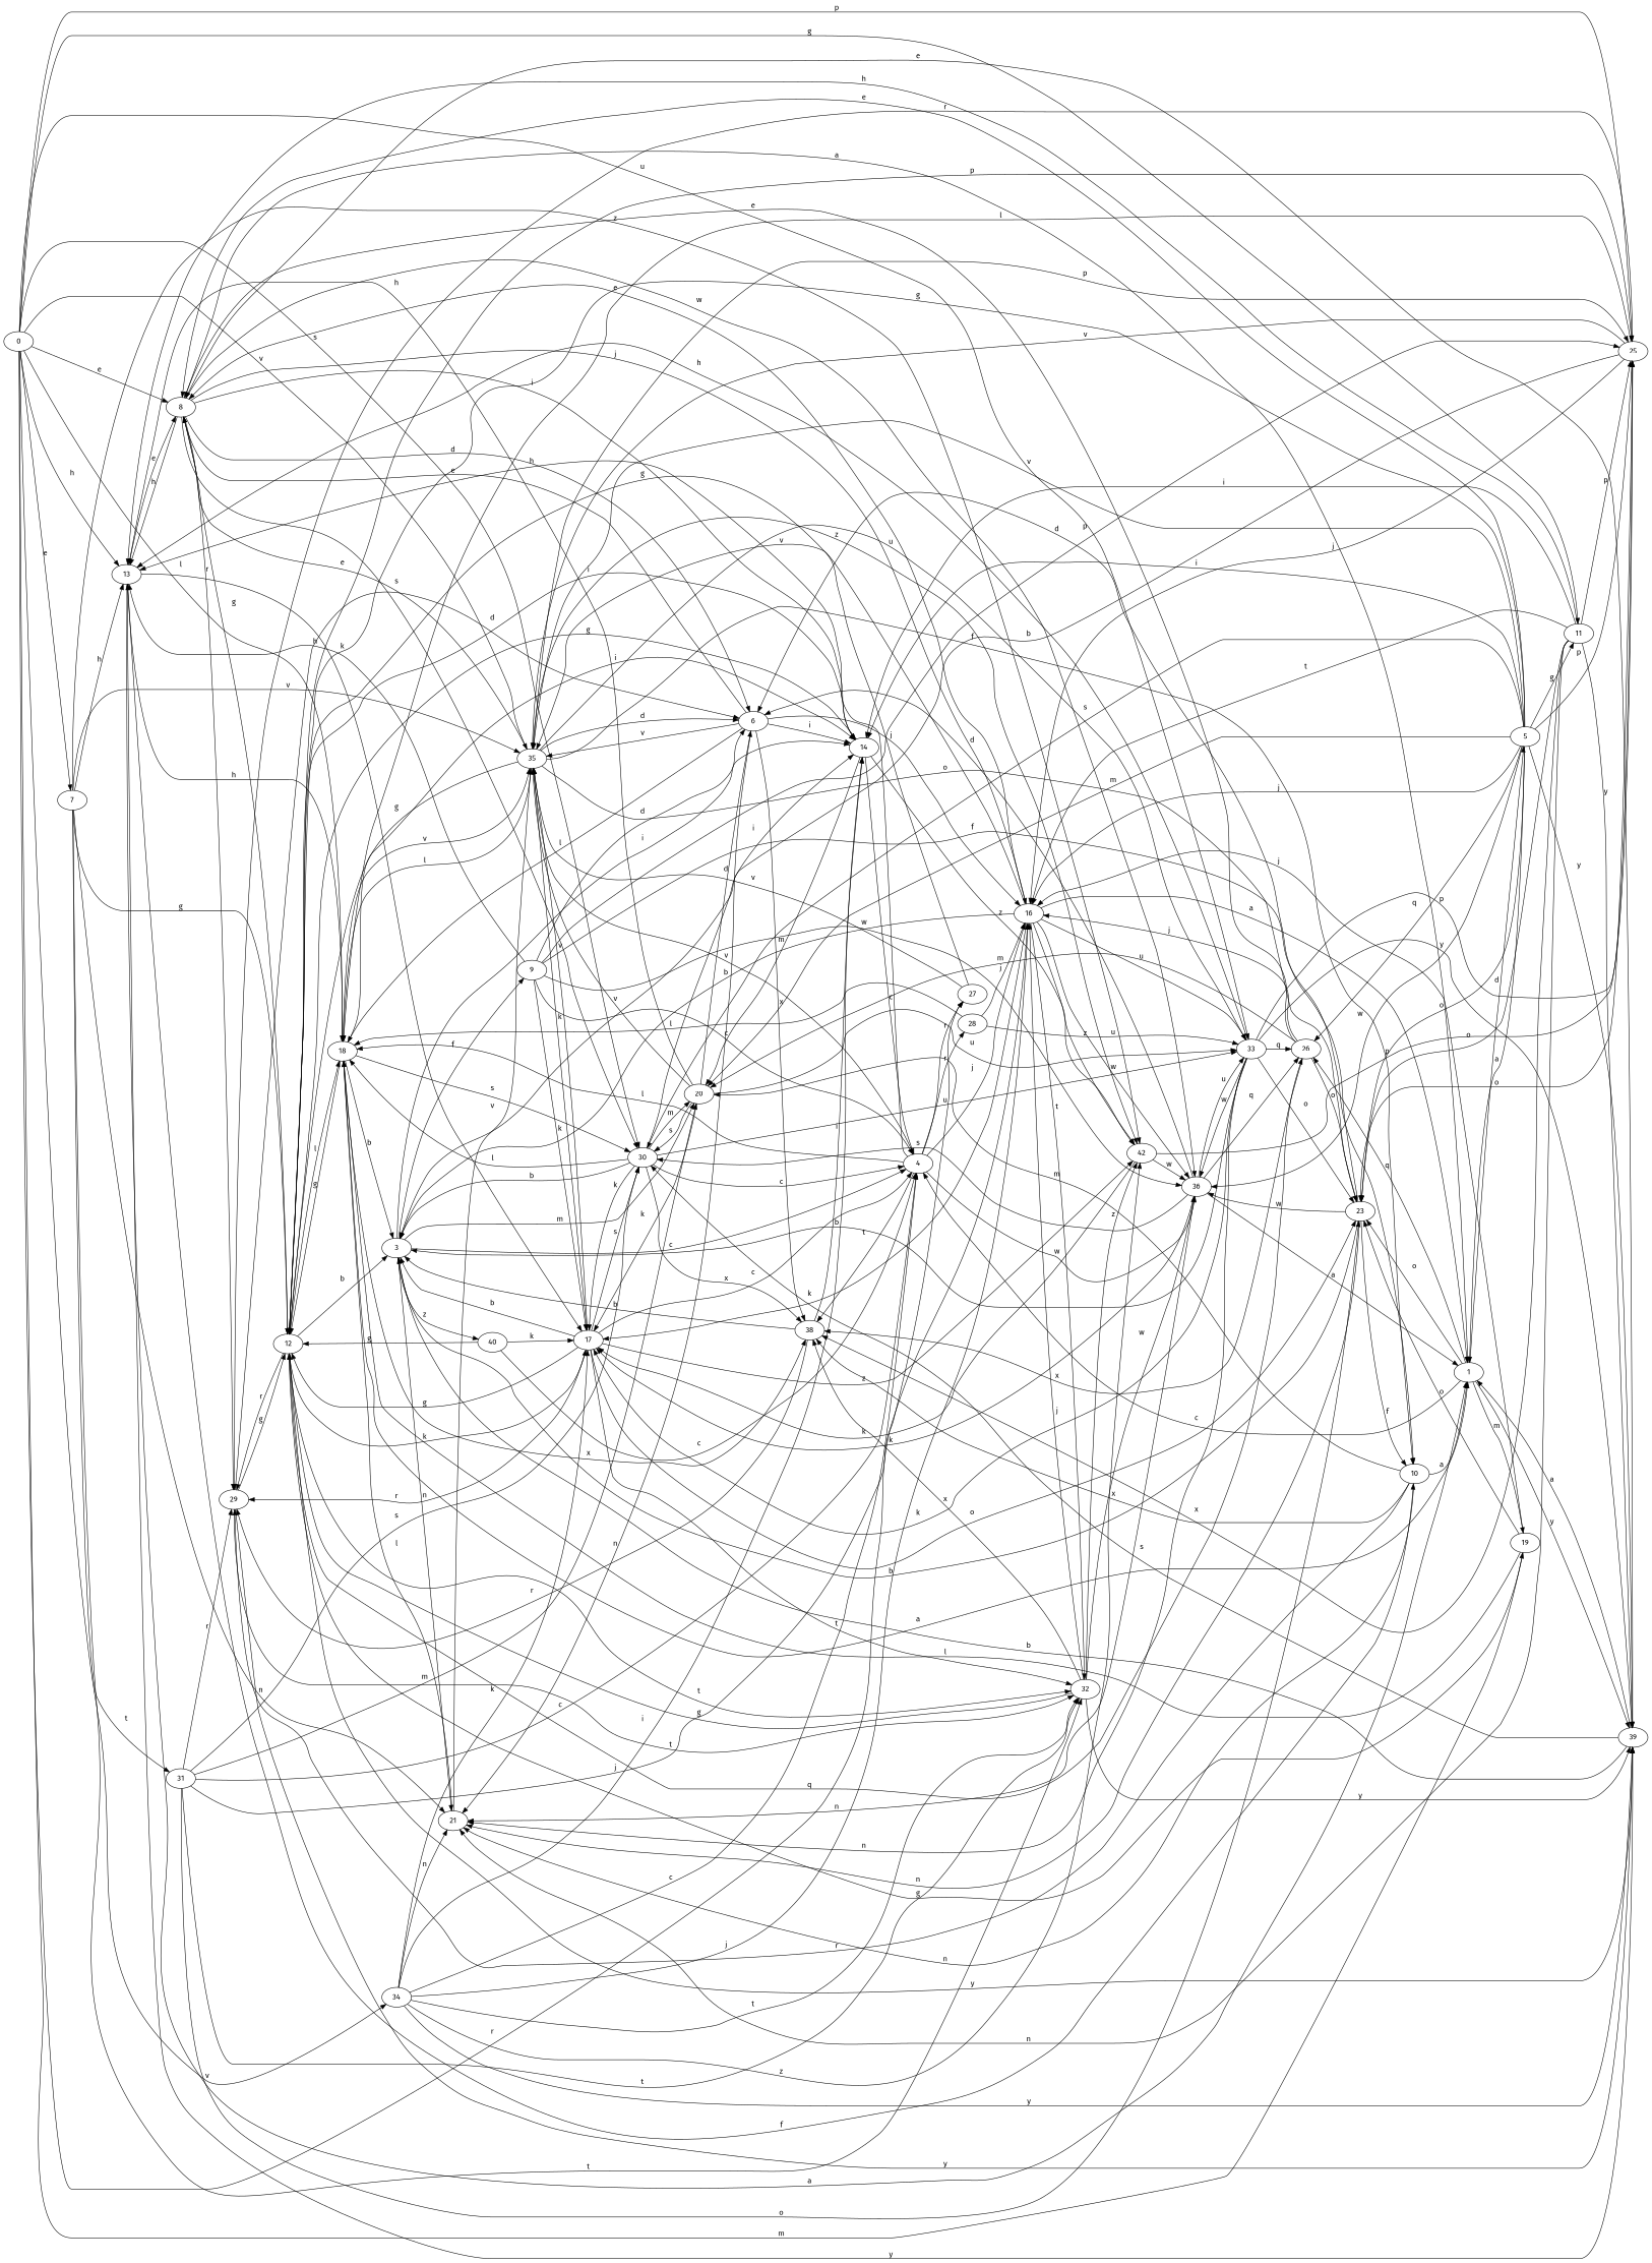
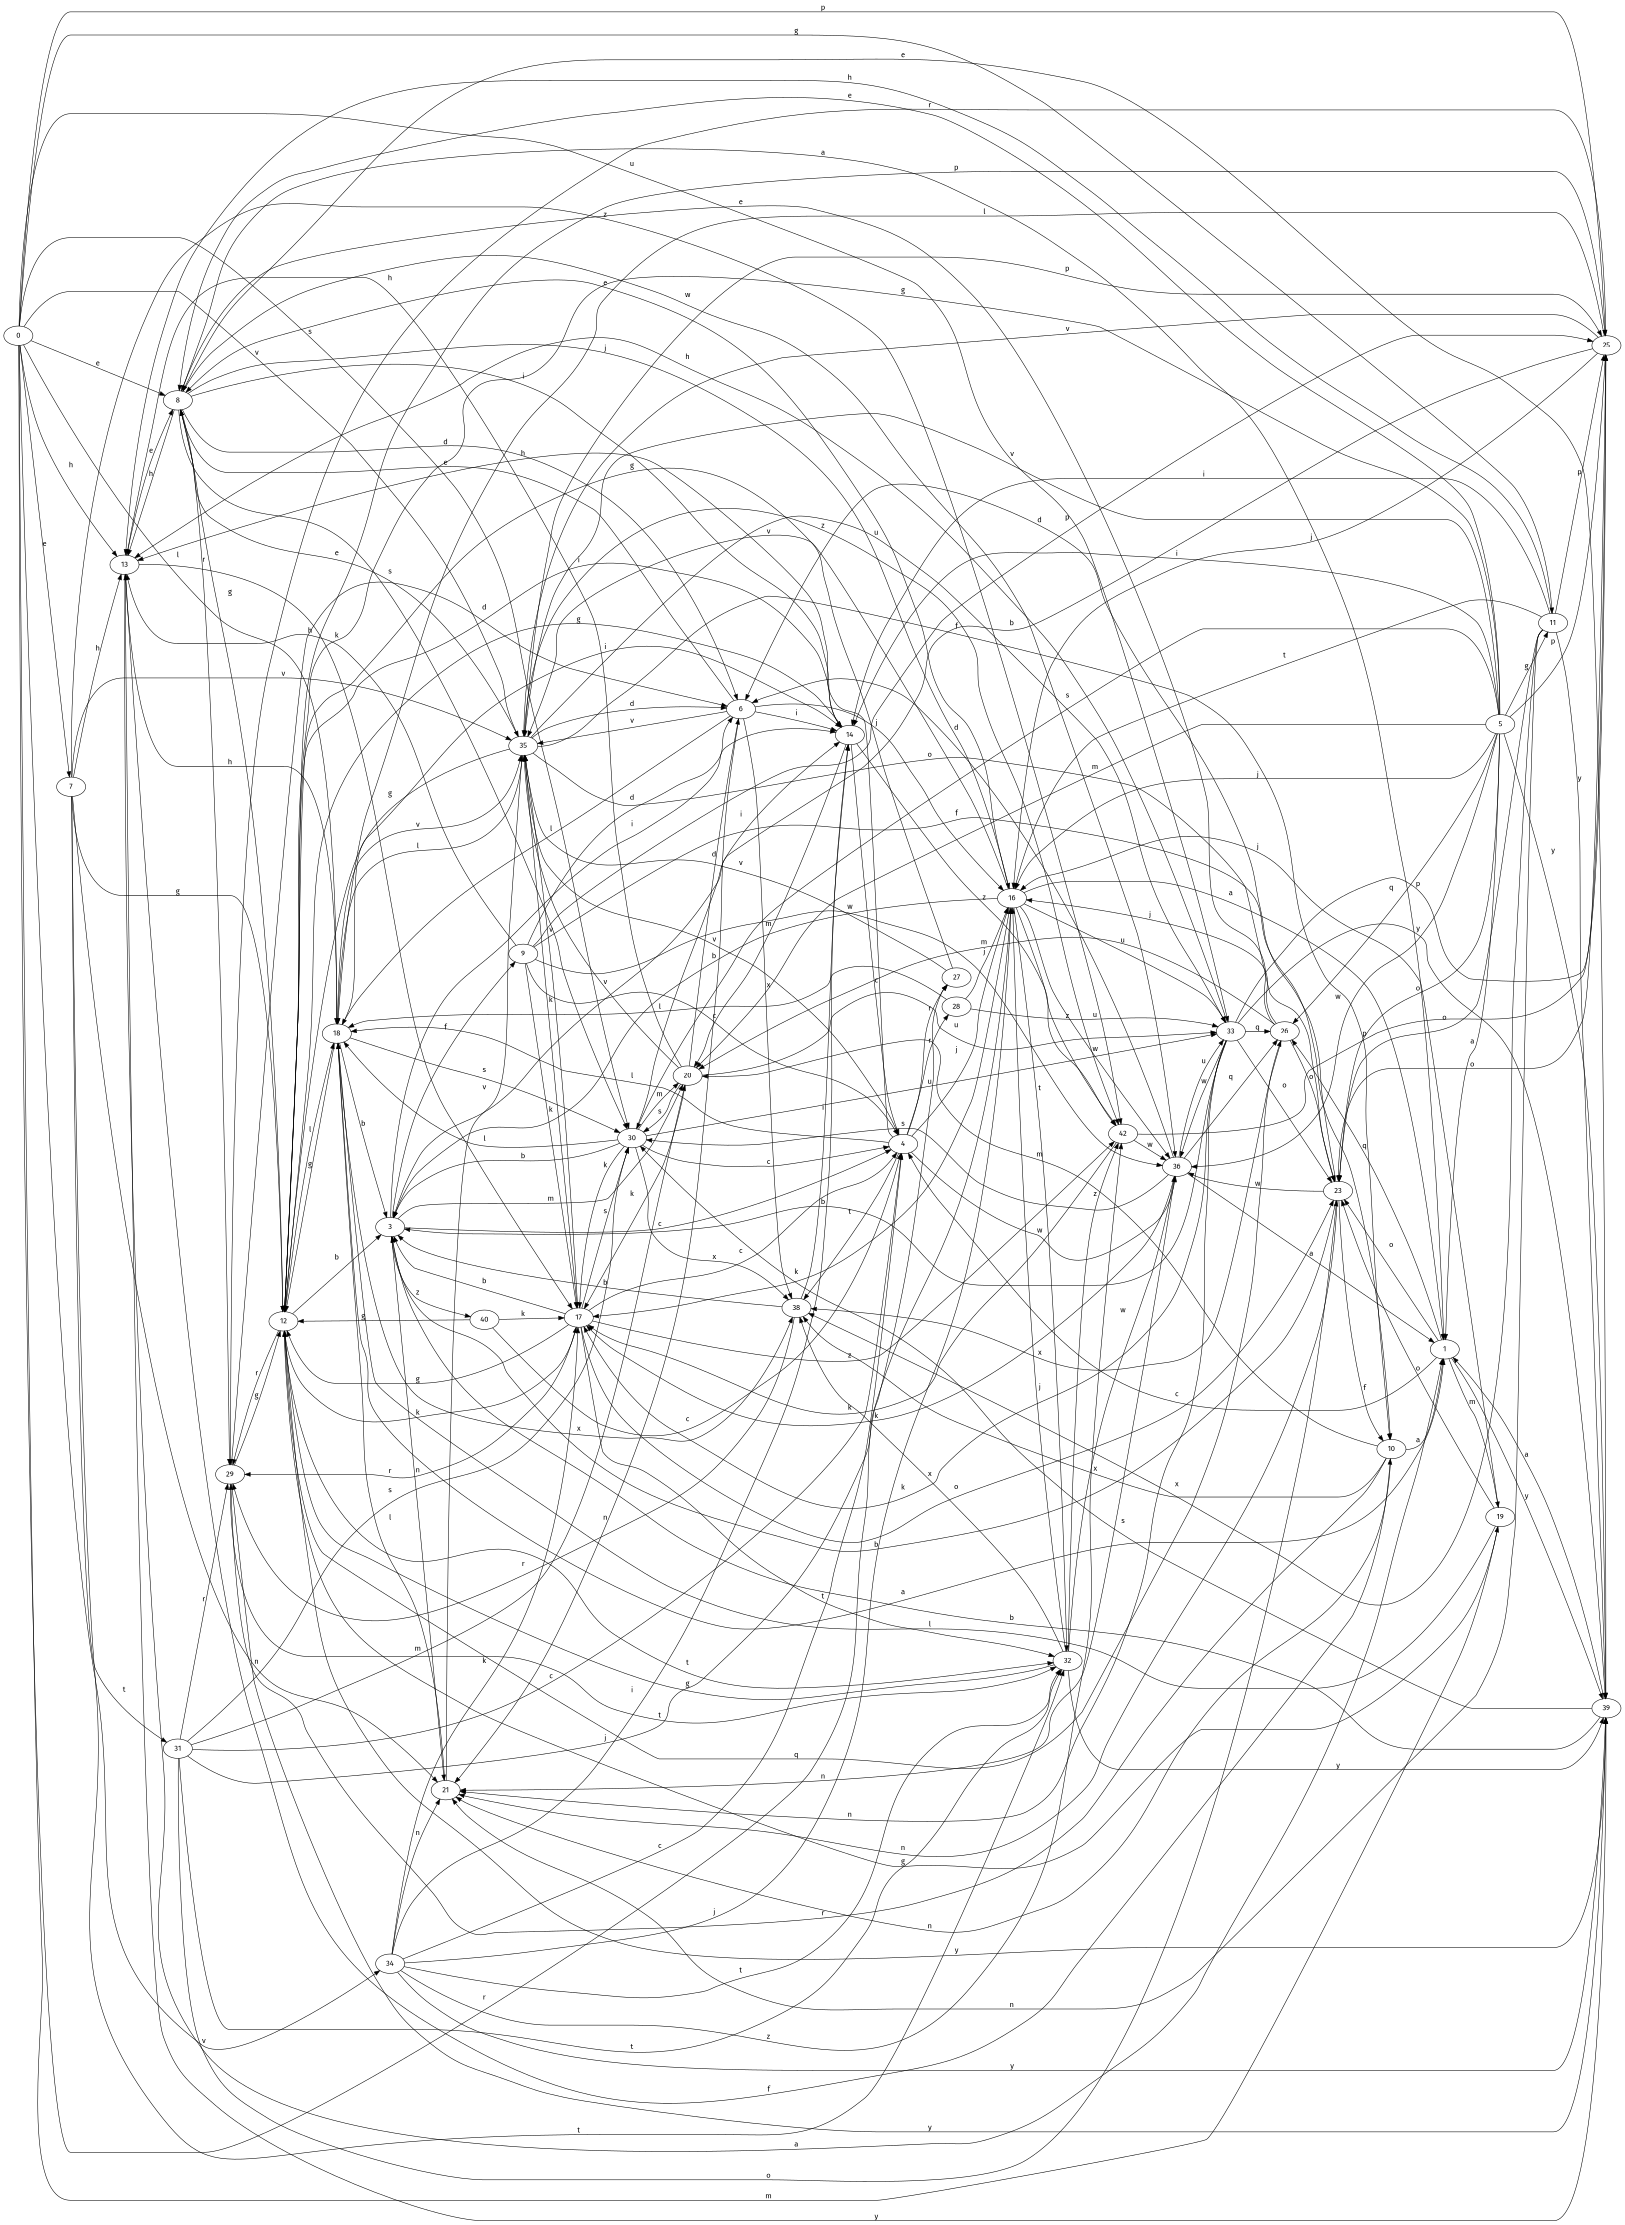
  strict digraph {
    fontname="Fira Sans"
    rankdir=LR
    node [fontname="Fira Sans"]
    edge [fontname="Fira Sans"]
    0
    7
    8
    11
    13
    18
    19
    25
    27
    30
    33
    34
    35
    21
    12
    31
    32
    42
    1
    14
    16
    36
    6
    29
    23
    39
    38
    10
    17
    3
    4
    20
    26
    5
    28
    9
    40
    0 -> 7 [label=e]
    0 -> 8 [label=e]
    0 -> 11 [label=g]
    0 -> 13 [label=h]
    0 -> 18 [label=l]
    0 -> 19 [label=m]
    0 -> 25 [label=p]
    0 -> 27 [label=r]
    0 -> 30 [label=s]
    0 -> 33 [label=u]
    0 -> 34 [label=v]
    0 -> 35 [label=v]
    7 -> 13 [label=h]
    7 -> 35 [label=v]
    7 -> 21 [label=n]
    7 -> 12 [label=g]
    7 -> 31 [label=t]
    7 -> 32 [label=t]
    7 -> 42 [label=z]
    8 -> 13 [label=h]
    8 -> 30 [label=s]
    8 -> 12 [label=g]
    8 -> 1 [label=a]
    8 -> 14 [label=i]
    8 -> 16 [label=j]
    8 -> 36 [label=w]
    8 -> 6 [label=d]
    8 -> 29 [label=r]
    11 -> 13 [label=h]
    11 -> 25 [label=p]
    11 -> 21 [label=n]
    11 -> 14 [label=i]
    11 -> 16 [label=t]
    11 -> 23 [label=o]
    11 -> 39 [label=y]
    11 -> 38 [label=x]
    13 -> 8 [label=e]
    13 -> 1 [label=a]
    13 -> 39 [label=y]
    13 -> 10 [label=f]
    13 -> 17 [label=k]
    18 -> 13 [label=h]
    18 -> 30 [label=s]
    18 -> 35 [label=v]
    18 -> 12 [label=g]
    18 -> 1 [label=a]
    18 -> 14 [label=i]
    18 -> 38 [label=x]
    18 -> 3 [label=b]
    19 -> 18 [label=l]
    19 -> 12 [label=g]
    19 -> 16 [label=j]
    19 -> 23 [label=o]
    25 -> 18 [label=l]
    25 -> 35 [label=v]
    25 -> 16 [label=j]
    25 -> 29 [label=r]
    25 -> 23 [label=o]
    25 -> 3 [label=b]
    27 -> 35 [label=v]
    27 -> 12 [label=g]
    30 -> 18 [label=l]
    30 -> 33 [label=u]
    30 -> 14 [label=i]
    30 -> 38 [label=x]
    30 -> 17 [label=k]
    30 -> 3 [label=b]
    30 -> 4 [label=c]
    30 -> 20 [label=m]
    33 -> 13 [label=h]
    33 -> 25 [label=p]
    33 -> 21 [label=n]
    33 -> 36 [label=w]
    33 -> 23 [label=o]
    33 -> 39 [label=y]
    33 -> 17 [label=k]
    33 -> 3 [label=b]
    33 -> 26 [label=q]
    34 -> 21 [label=n]
    34 -> 32 [label=t]
    34 -> 42 [label=z]
    34 -> 14 [label=i]
    34 -> 16 [label=j]
    34 -> 39 [label=y]
    34 -> 17 [label=k]
    34 -> 4 [label=c]
    35 -> 8 [label=e]
    35 -> 18 [label=l]
    35 -> 25 [label=p]
    35 -> 33 [label=u]
    35 -> 12 [label=g]
    35 -> 42 [label=z]
    35 -> 6 [label=d]
    35 -> 23 [label=o]
    35 -> 10 [label=f]
    35 -> 17 [label=k]
    21 -> 18 [label=l]
    21 -> 35 [label=v]
    12 -> 18 [label=l]
    12 -> 25 [label=p]
    12 -> 32 [label=t]
    12 -> 14 [label=i]
    12 -> 29 [label=r]
    12 -> 39 [label=y]
    12 -> 17 [label=k]
    12 -> 3 [label=b]
    12 -> 26 [label=q]
    31 -> 30 [label=s]
    31 -> 32 [label=t]
    31 -> 16 [label=j]
    31 -> 29 [label=r]
    31 -> 23 [label=o]
    31 -> 4 [label=c]
    31 -> 20 [label=m]
    32 -> 12 [label=g]
    32 -> 42 [label=z]
    32 -> 16 [label=j]
    32 -> 36 [label=w]
    32 -> 39 [label=y]
    32 -> 38 [label=x]
    42 -> 25 [label=p]
    42 -> 36 [label=w]
    42 -> 17 [label=k]
    1 -> 19 [label=m]
    1 -> 23 [label=o]
    1 -> 39 [label=y]
    1 -> 4 [label=c]
    1 -> 26 [label=q]
-   1 -> 5 [label=d]
    14 -> 12 [label=g]
    14 -> 42 [label=z]
    14 -> 4 [label=c]
    14 -> 20 [label=m]
    16 -> 8 [label=e]
    16 -> 33 [label=u]
    16 -> 35 [label=v]
    16 -> 32 [label=t]
    16 -> 42 [label=z]
    16 -> 1 [label=a]
    16 -> 36 [label=w]
    16 -> 17 [label=k]
    16 -> 3 [label=b]
    36 -> 30 [label=s]
    36 -> 33 [label=u]
    36 -> 21 [label=n]
    36 -> 1 [label=a]
    36 -> 6 [label=d]
    36 -> 17 [label=k]
    36 -> 26 [label=q]
    6 -> 8 [label=e]
    6 -> 18 [label=l]
    6 -> 35 [label=v]
    6 -> 21 [label=n]
    6 -> 14 [label=i]
    6 -> 16 [label=j]
    6 -> 38 [label=x]
    29 -> 12 [label=g]
    29 -> 32 [label=t]
    29 -> 6 [label=d]
    29 -> 39 [label=y]
    23 -> 21 [label=n]
    23 -> 36 [label=w]
    23 -> 6 [label=d]
    23 -> 10 [label=f]
    23 -> 3 [label=b]
    39 -> 8 [label=e]
    39 -> 30 [label=s]
    39 -> 1 [label=a]
    39 -> 3 [label=b]
    38 -> 14 [label=i]
    38 -> 29 [label=r]
    38 -> 3 [label=b]
    10 -> 21 [label=n]
    10 -> 1 [label=a]
    10 -> 29 [label=r]
    10 -> 38 [label=x]
    10 -> 20 [label=m]
    17 -> 30 [label=s]
    17 -> 35 [label=v]
    17 -> 12 [label=g]
    17 -> 32 [label=t]
    17 -> 42 [label=z]
    17 -> 29 [label=r]
    17 -> 23 [label=o]
    17 -> 3 [label=b]
    17 -> 4 [label=c]
    3 -> 21 [label=n]
    3 -> 14 [label=i]
    3 -> 4 [label=c]
    3 -> 20 [label=m]
    3 -> 9 [label=f]
    3 -> 40 [label=z]
    4 -> 13 [label=h]
    4 -> 18 [label=l]
    4 -> 27 [label=r]
    4 -> 35 [label=v]
    4 -> 16 [label=j]
    4 -> 36 [label=w]
    4 -> 38 [label=t]
    4 -> 28 [label=r]
    20 -> 13 [label=h]
    20 -> 30 [label=s]
    20 -> 33 [label=u]
    20 -> 35 [label=v]
    20 -> 6 [label=d]
    20 -> 17 [label=k]
    26 -> 8 [label=e]
    26 -> 16 [label=j]
    26 -> 23 [label=o]
    26 -> 38 [label=x]
    26 -> 20 [label=m]
    5 -> 8 [label=e]
    5 -> 11 [label=g]
    5 -> 25 [label=p]
    5 -> 30 [label=s]
    5 -> 35 [label=v]
    5 -> 12 [label=g]
    5 -> 1 [label=a]
    5 -> 14 [label=i]
    5 -> 16 [label=j]
    5 -> 36 [label=w]
    5 -> 23 [label=o]
    5 -> 39 [label=y]
    5 -> 20 [label=m]
    5 -> 26 [label=q]
    28 -> 18 [label=l]
    28 -> 33 [label=u]
    28 -> 16 [label=j]
    9 -> 13 [label=h]
    9 -> 25 [label=p]
    9 -> 36 [label=w]
    9 -> 6 [label=d]
    9 -> 10 [label=f]
    9 -> 17 [label=k]
    9 -> 4 [label=c]
    40 -> 12 [label=g]
    40 -> 17 [label=k]
    40 -> 4 [label=c]
  }
